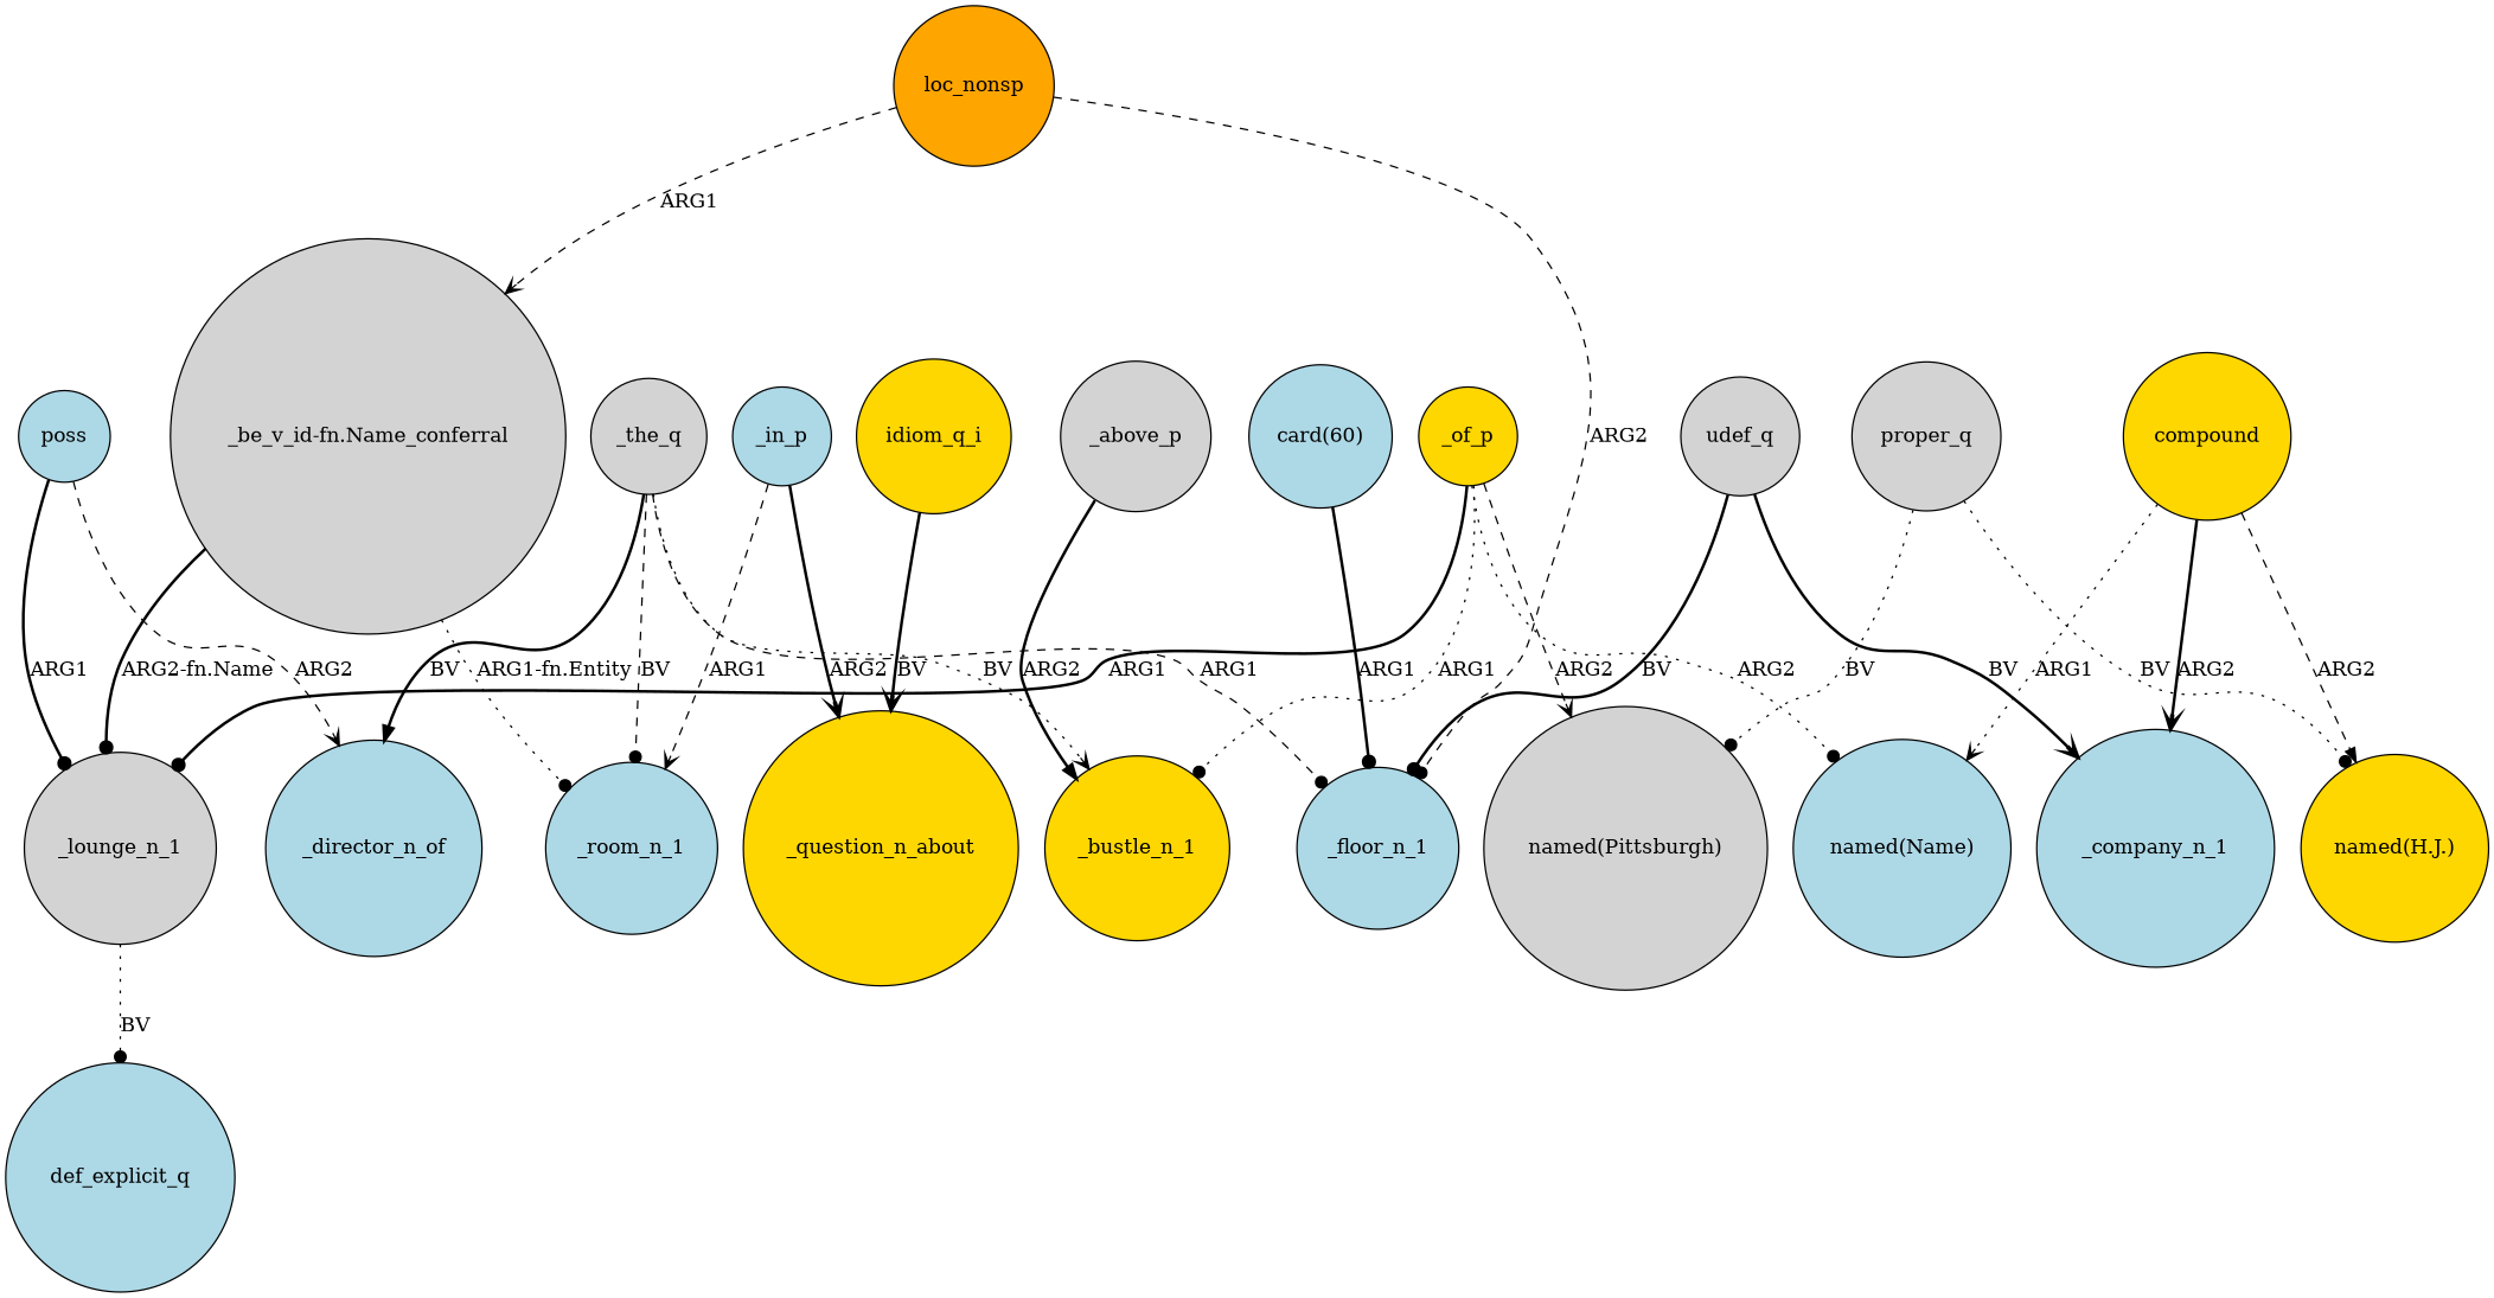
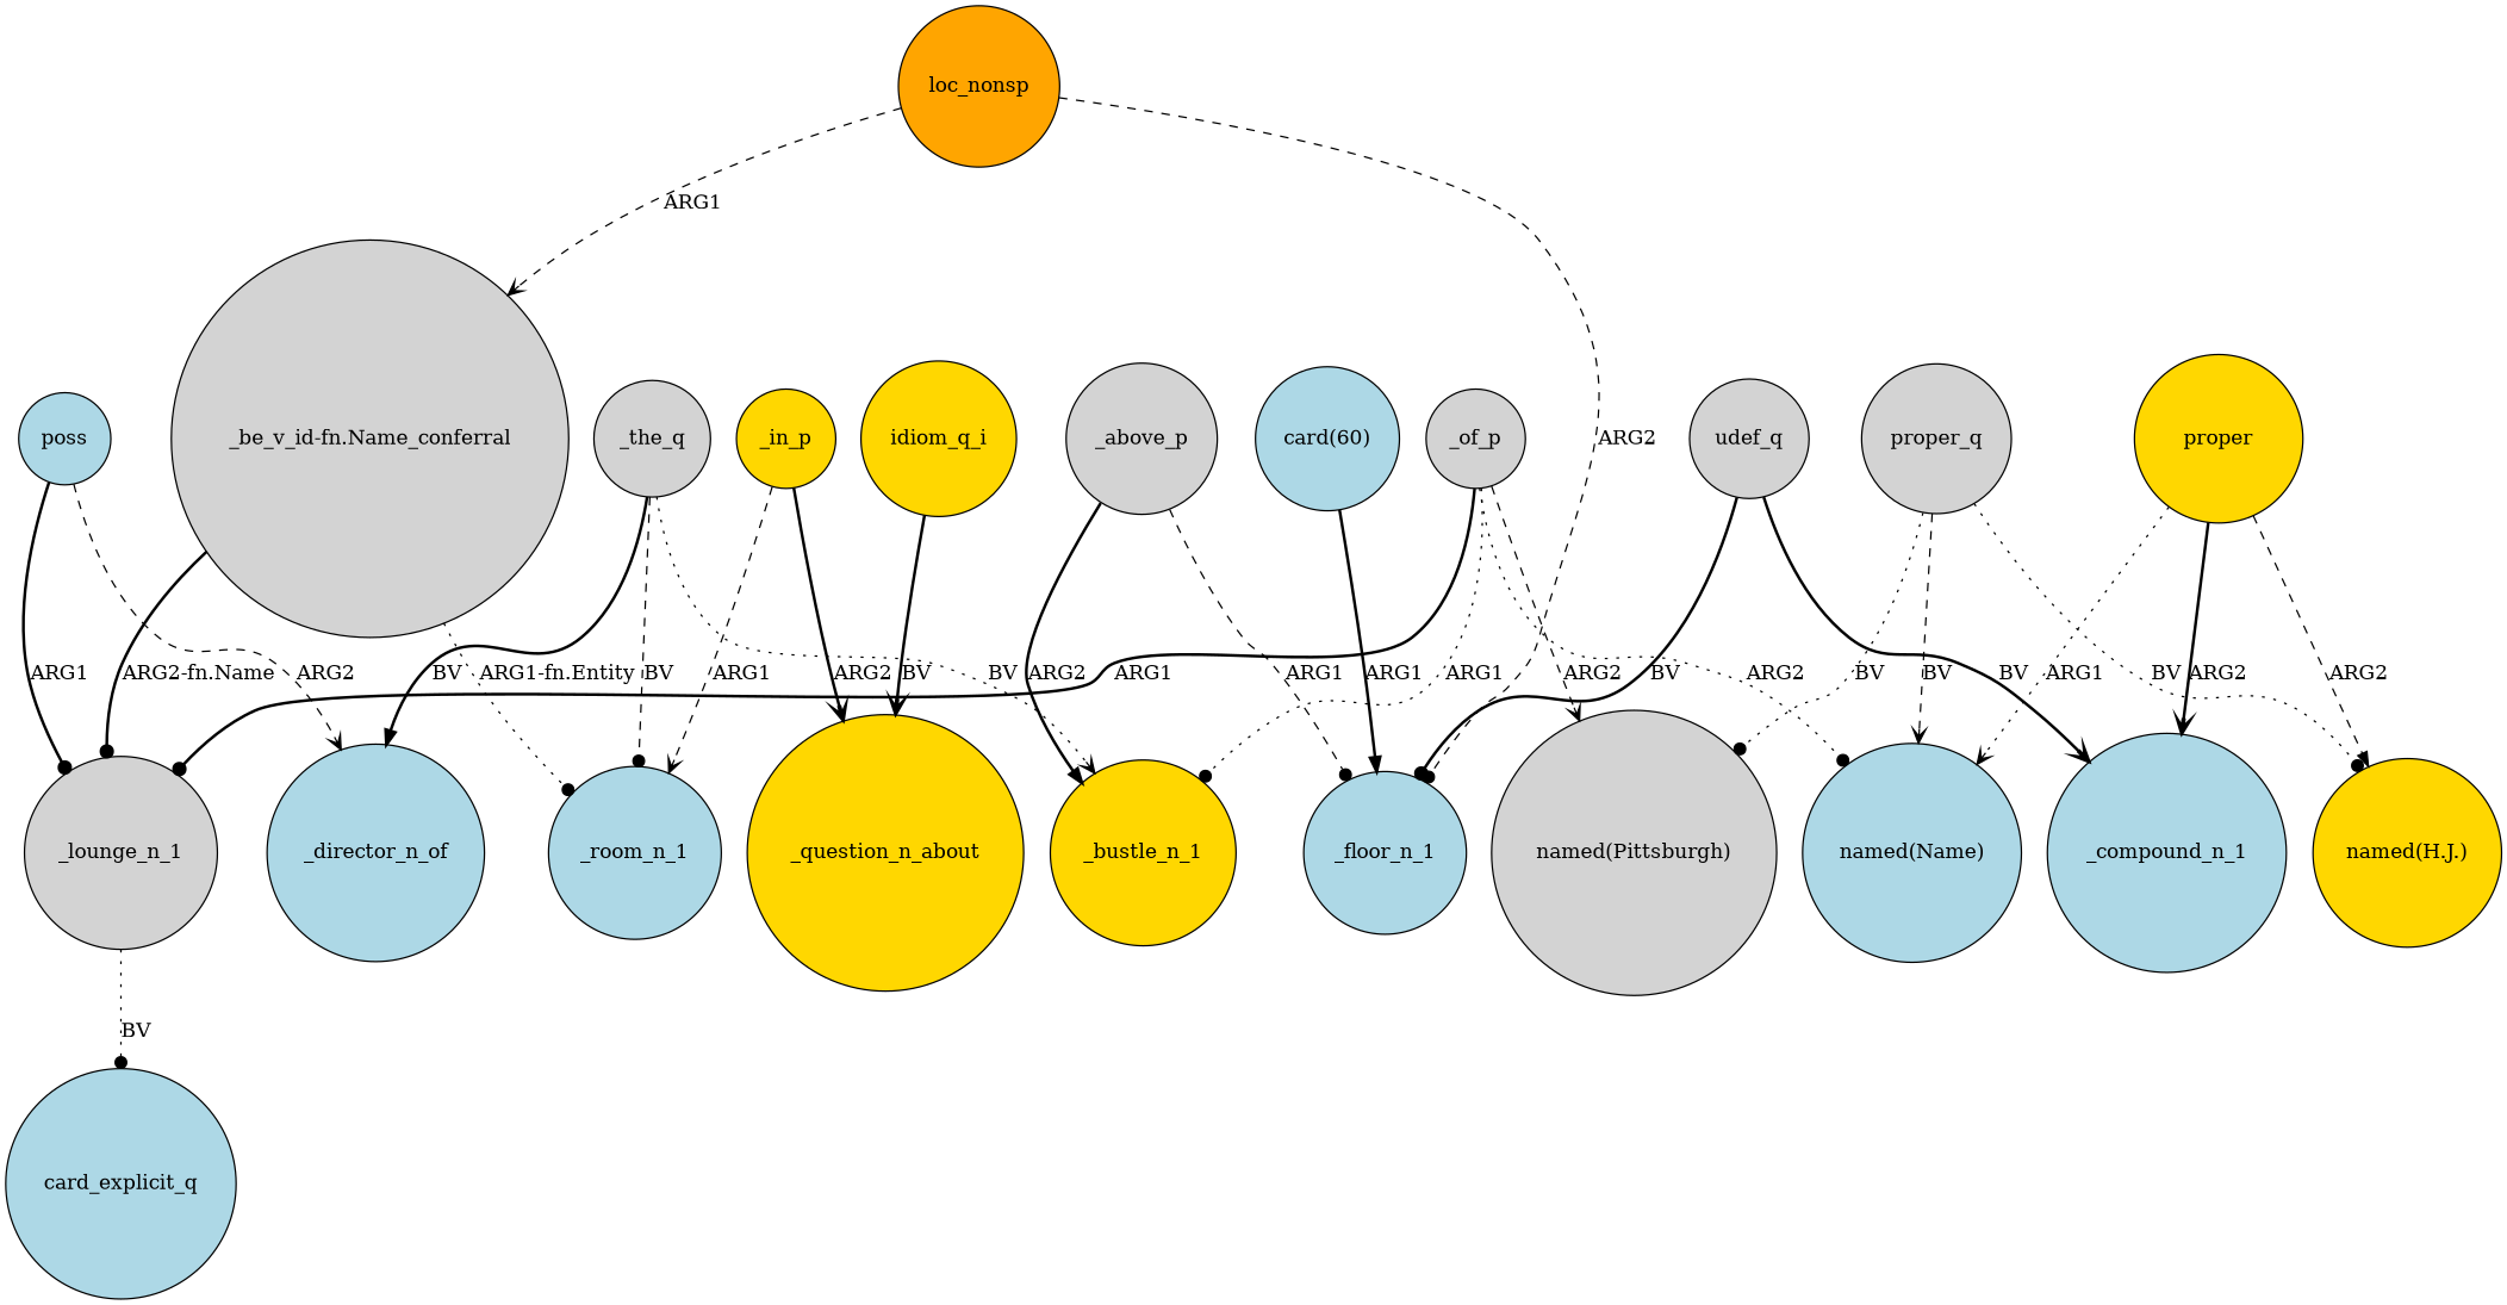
  digraph {
    node [fillcolor=lightblue shape=circle style=filled]
    edge [arrowhead=dot style=bold]
    _the_q [fillcolor=lightgrey]
    _room_n_1
    _director_n_of
    _bustle_n_1 [fillcolor=gold]
    poss
    _lounge_n_1 [fillcolor=lightgrey]
-   def_explicit_q
+   def_explicit_q [label=card_explicit_q]
    loc_nonsp [fillcolor=orange]
    _floor_n_1
    "_be_v_id-fn.Name_conferral" [fillcolor=lightgrey]
-   _of_p [fillcolor=gold]
+   _of_p [fillcolor=lightgrey]
    "named(Pittsburgh)" [fillcolor=lightgrey]
    n13 [label="named(Name)"]
-   compound [fillcolor=gold]
-   _company_n_1
+   compound [fillcolor=gold label=proper]
+   _company_n_1 [label=_compound_n_1]
    "named(H.J.)" [fillcolor=gold]
    udef_q [fillcolor=lightgrey]
-   _in_p
+   _in_p [fillcolor=gold]
    _question_n_about [fillcolor=gold]
    proper_q [fillcolor=lightgrey]
    _above_p [fillcolor=lightgrey]
    "card(60)"
    idiom_q_i [fillcolor=gold]
    _the_q -> _room_n_1 [label=BV style=dashed]
    _the_q -> _director_n_of [arrowhead=normal label=BV]
    _the_q -> _bustle_n_1 [arrowhead=vee label=BV style=dotted]
    poss -> _director_n_of [arrowhead=vee label=ARG2 style=dashed]
    poss -> _lounge_n_1 [label=ARG1]
    _lounge_n_1 -> def_explicit_q [label=BV style=dotted]
    loc_nonsp -> _floor_n_1 [label=ARG2 style=dashed]
    loc_nonsp -> "_be_v_id-fn.Name_conferral" [arrowhead=vee label=ARG1 style=dashed]
    "_be_v_id-fn.Name_conferral" -> _room_n_1 [label="ARG1-fn.Entity" style=dotted]
    "_be_v_id-fn.Name_conferral" -> _lounge_n_1 [label="ARG2-fn.Name"]
    _of_p -> _bustle_n_1 [label=ARG1 style=dotted]
    _of_p -> _lounge_n_1 [label=ARG1]
    _of_p -> "named(Pittsburgh)" [arrowhead=vee label=ARG2 style=dashed]
    _of_p -> n13 [label=ARG2 style=dotted]
    compound -> n13 [arrowhead=vee label=ARG1 style=dotted]
    compound -> _company_n_1 [arrowhead=vee label=ARG2]
    compound -> "named(H.J.)" [arrowhead=normal label=ARG2 style=dashed]
    udef_q -> _floor_n_1 [label=BV]
    udef_q -> _company_n_1 [arrowhead=vee label=BV]
    _in_p -> _room_n_1 [arrowhead=vee label=ARG1 style=dashed]
    _in_p -> _question_n_about [arrowhead=vee label=ARG2]
    proper_q -> "named(Pittsburgh)" [label=BV style=dotted]
+   proper_q -> n13 [arrowhead=vee label=BV style=dashed]
    proper_q -> "named(H.J.)" [label=BV style=dotted]
    _above_p -> _bustle_n_1 [arrowhead=normal label=ARG2]
-   _the_q -> _floor_n_1 [label=ARG1 style=dashed]
-   "card(60)" -> _floor_n_1 [label=ARG1]
+   _above_p -> _floor_n_1 [label=ARG1 style=dashed]
+   "card(60)" -> _floor_n_1 [arrowhead=normal label=ARG1]
    idiom_q_i -> _question_n_about [arrowhead=vee label=BV]
  }
